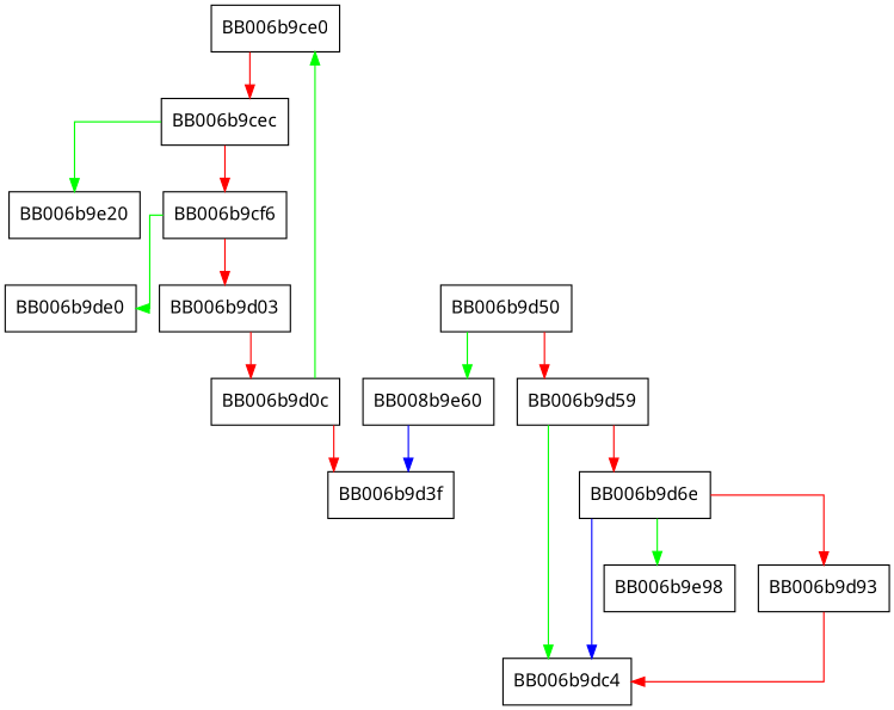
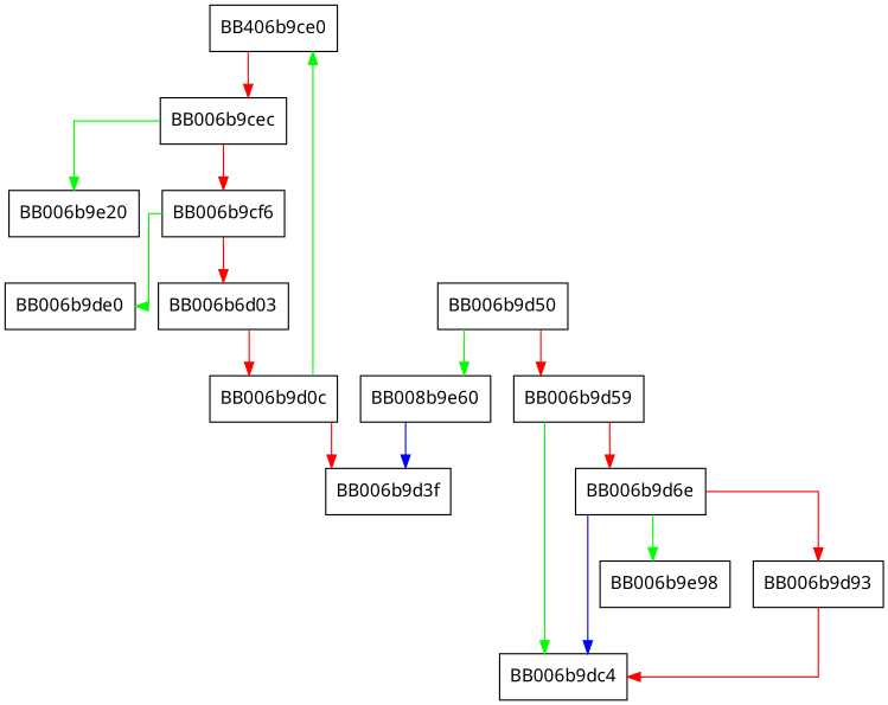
  digraph {
    fontname="Noto Sans"
    splines=ortho
    node [fontname="Noto Sans" shape=box]
    edge [color=red fontname="Noto Sans"]
-   BB006b9ce0
+   BB006b9ce0 [label=BB406b9ce0]
    BB006b9cec
    BB006b9d0c
    BB006b9d3f
    BB006b9e20
    BB006b9cf6
    BB006b9de0
-   BB006b9d03
+   BB006b9d03 [label=BB006b6d03]
    n9 [label=BB008b9e60]
    BB006b9d50
    BB006b9d59
    BB006b9dc4
    BB006b9d6e
    BB006b9e98
    BB006b9d93
    BB006b9ce0 -> BB006b9cec
    BB006b9cec -> BB006b9e20 [color=green]
    BB006b9cec -> BB006b9cf6
    BB006b9d0c -> BB006b9ce0 [color=green]
    BB006b9d0c -> BB006b9d3f
    BB006b9cf6 -> BB006b9de0 [color=green]
    BB006b9cf6 -> BB006b9d03
    BB006b9d03 -> BB006b9d0c
    n9 -> BB006b9d3f [color=blue]
    BB006b9d50 -> n9 [color=green]
    BB006b9d50 -> BB006b9d59
    BB006b9d59 -> BB006b9dc4 [color=green]
    BB006b9d59 -> BB006b9d6e
    BB006b9d6e -> BB006b9dc4 [color=blue]
    BB006b9d6e -> BB006b9e98 [color=green]
    BB006b9d6e -> BB006b9d93
    BB006b9d93 -> BB006b9dc4
  }
